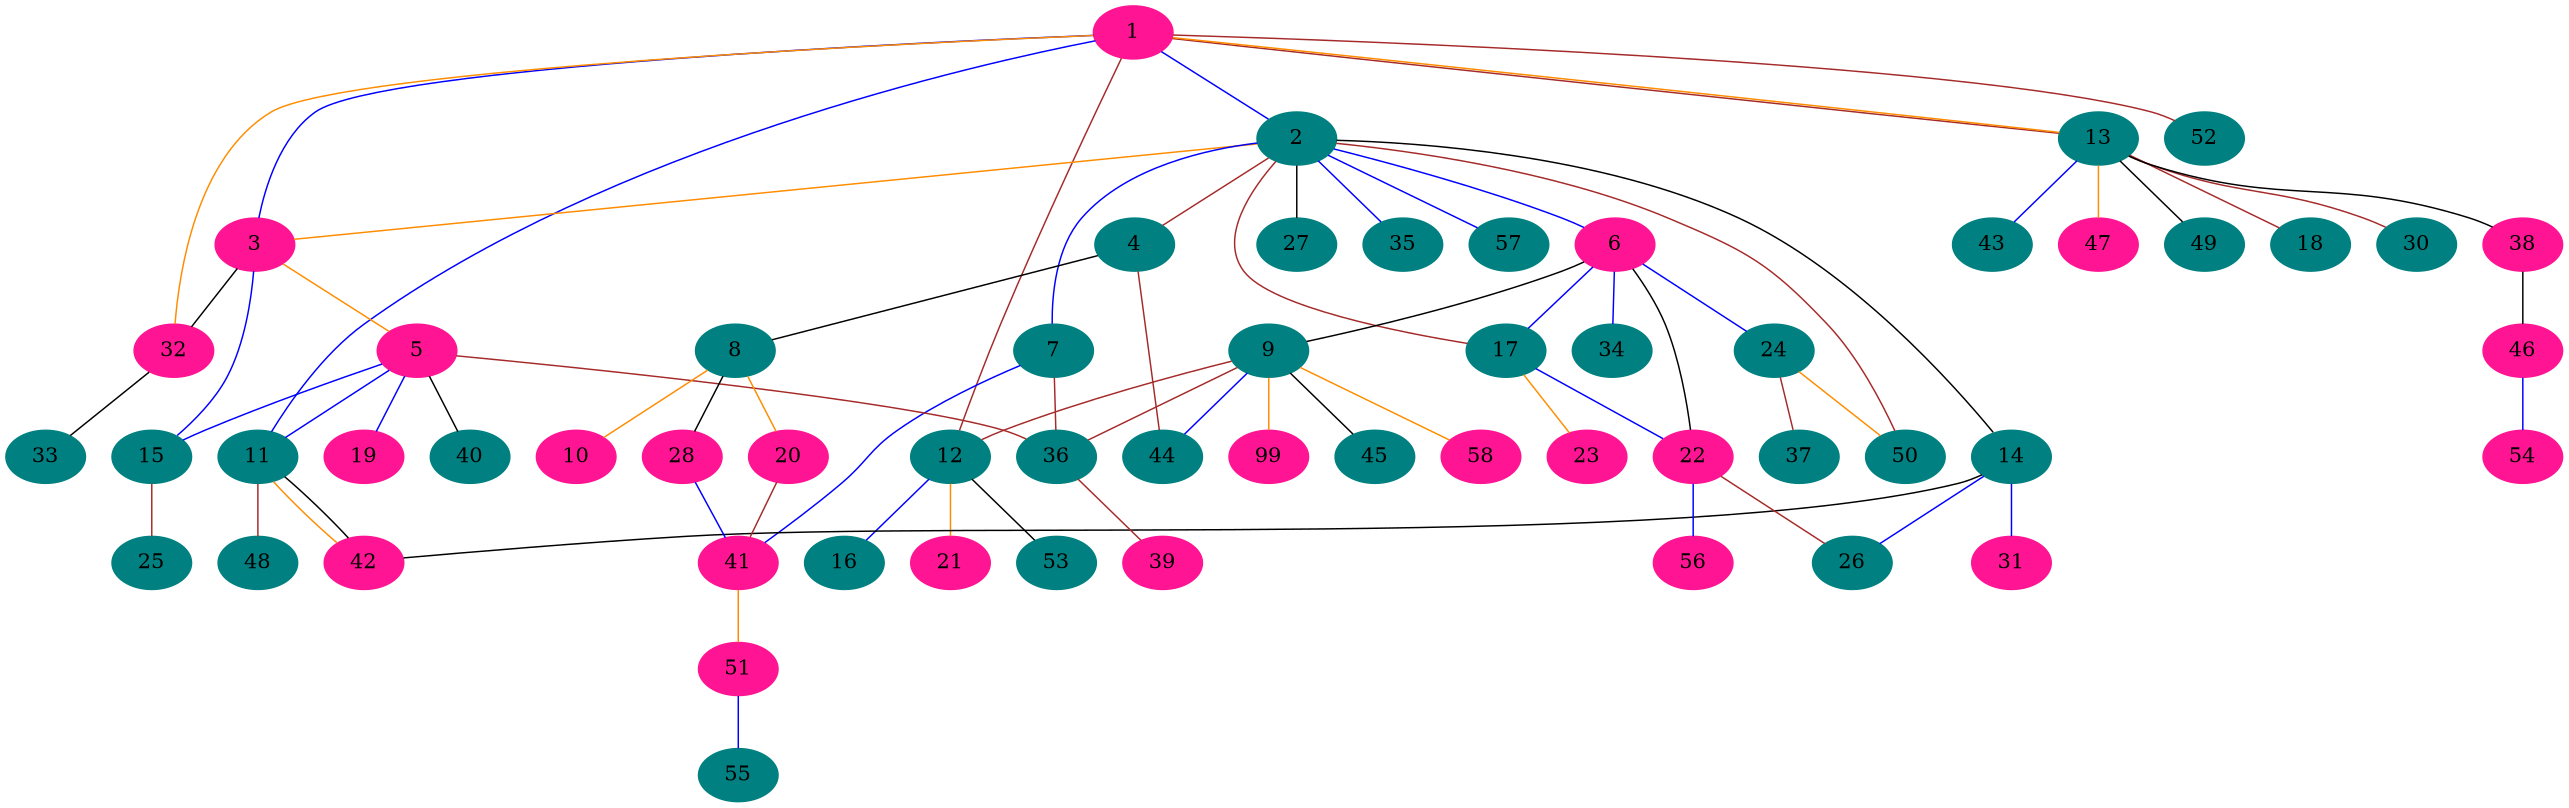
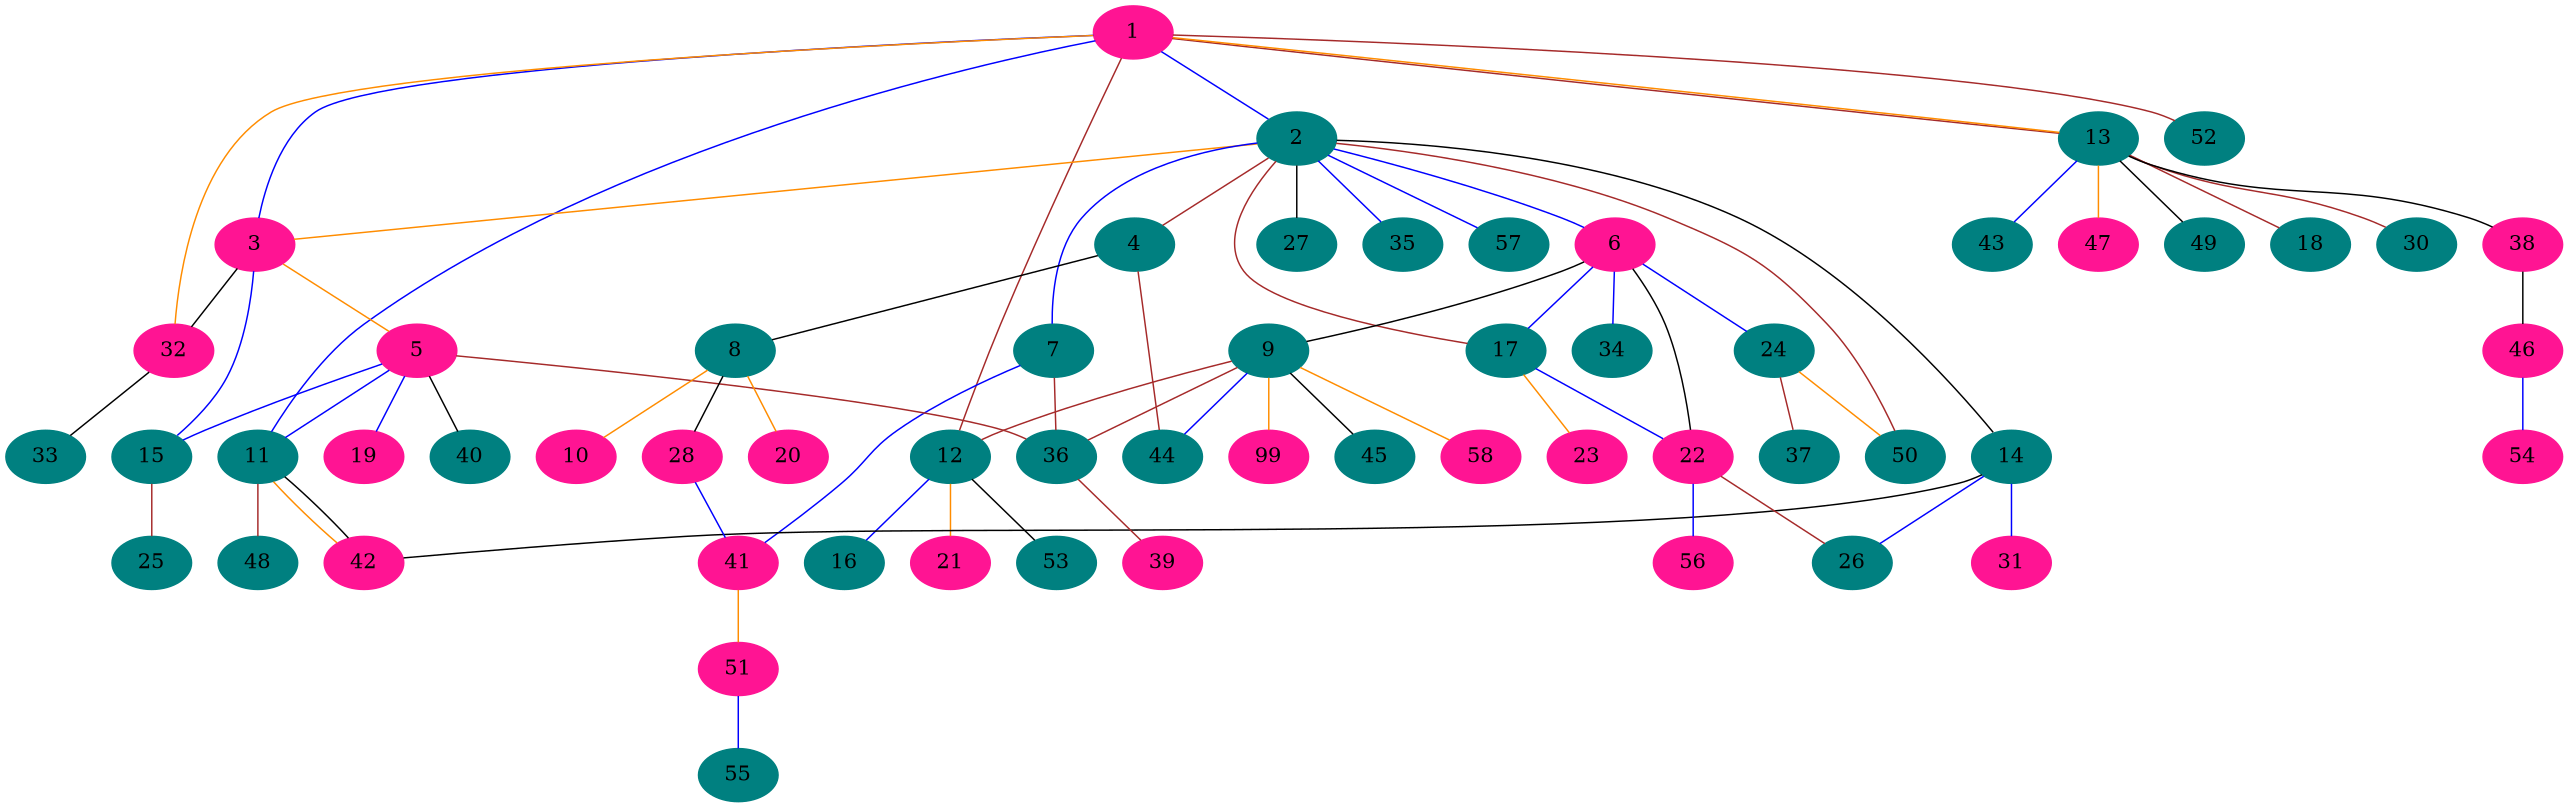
  graph {
    node [color=teal style=filled]
    edge [color=blue]
    1 [color=deeppink]
    2
    3 [color=deeppink]
    11
    12
    13
    32 [color=deeppink]
    52
    4
    6 [color=deeppink]
    7
    14
    17
    27
    35
    50
    57
    5 [color=deeppink]
    15
    42 [color=deeppink]
    48
    16
    21 [color=deeppink]
    53
    18
    30
    38 [color=deeppink]
    43
    47 [color=deeppink]
    49
    33
    8
    44
    9
    22 [color=deeppink]
    24
    34
    36
    41 [color=deeppink]
    26
    31 [color=deeppink]
    23 [color=deeppink]
    19 [color=deeppink]
    40
    25
    10 [color=deeppink]
    20 [color=deeppink]
    28 [color=deeppink]
    39 [color=deeppink]
    n50 [color=deeppink label=99]
    45
    58 [color=deeppink]
    56 [color=deeppink]
    37
    51 [color=deeppink]
    46 [color=deeppink]
    54 [color=deeppink]
    55
    1 -- 2
    1 -- 3
    1 -- 11
    1 -- 12 [color=brown]
    1 -- 13 [color=brown]
    1 -- 13 [color=darkorange]
    1 -- 32 [color=darkorange]
    1 -- 52 [color=brown]
    2 -- 3 [color=darkorange]
    2 -- 4 [color=brown]
    2 -- 6
    2 -- 7
    2 -- 14 [color=black]
    2 -- 17 [color=brown]
    2 -- 27 [color=black]
    2 -- 35
    2 -- 50 [color=brown]
    2 -- 57
    3 -- 32 [color=black]
    3 -- 5 [color=darkorange]
    3 -- 15
    11 -- 42 [color=darkorange]
    11 -- 42 [color=black]
    11 -- 48 [color=brown]
    12 -- 16
    12 -- 21 [color=darkorange]
    12 -- 53 [color=black]
    13 -- 18 [color=brown]
    13 -- 30 [color=brown]
    13 -- 38 [color=black]
    13 -- 43
    13 -- 47 [color=darkorange]
    13 -- 49 [color=black]
    32 -- 33 [color=black]
    4 -- 8 [color=black]
    4 -- 44 [color=brown]
    6 -- 17
    6 -- 9 [color=black]
    6 -- 22 [color=black]
    6 -- 24
    6 -- 34
    7 -- 36 [color=brown]
    7 -- 41
    14 -- 42 [color=black]
    14 -- 26
    14 -- 31
    17 -- 22
    17 -- 23 [color=darkorange]
    5 -- 11
    5 -- 15
    5 -- 36 [color=brown]
    5 -- 19
    5 -- 40 [color=black]
    15 -- 25 [color=brown]
    38 -- 46 [color=black]
    8 -- 10 [color=darkorange]
    8 -- 20 [color=darkorange]
    8 -- 28 [color=black]
    9 -- 12 [color=brown]
    9 -- 44
    9 -- 36 [color=brown]
    9 -- n50 [color=darkorange]
    9 -- 45 [color=black]
    9 -- 58 [color=darkorange]
    22 -- 26 [color=brown]
    22 -- 56
    24 -- 50 [color=darkorange]
    24 -- 37 [color=brown]
    36 -- 39 [color=brown]
    41 -- 51 [color=darkorange]
-   20 -- 41 [color=brown]
    28 -- 41
    51 -- 55
    46 -- 54
  }
